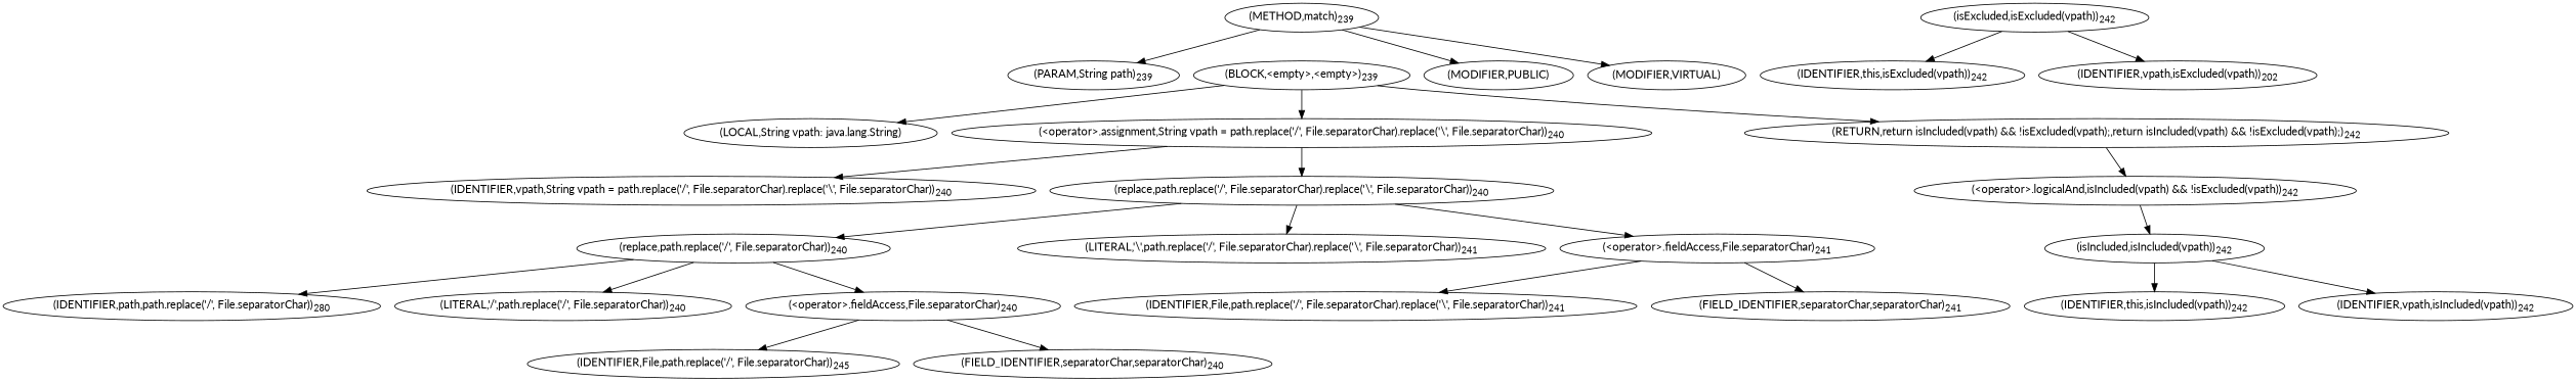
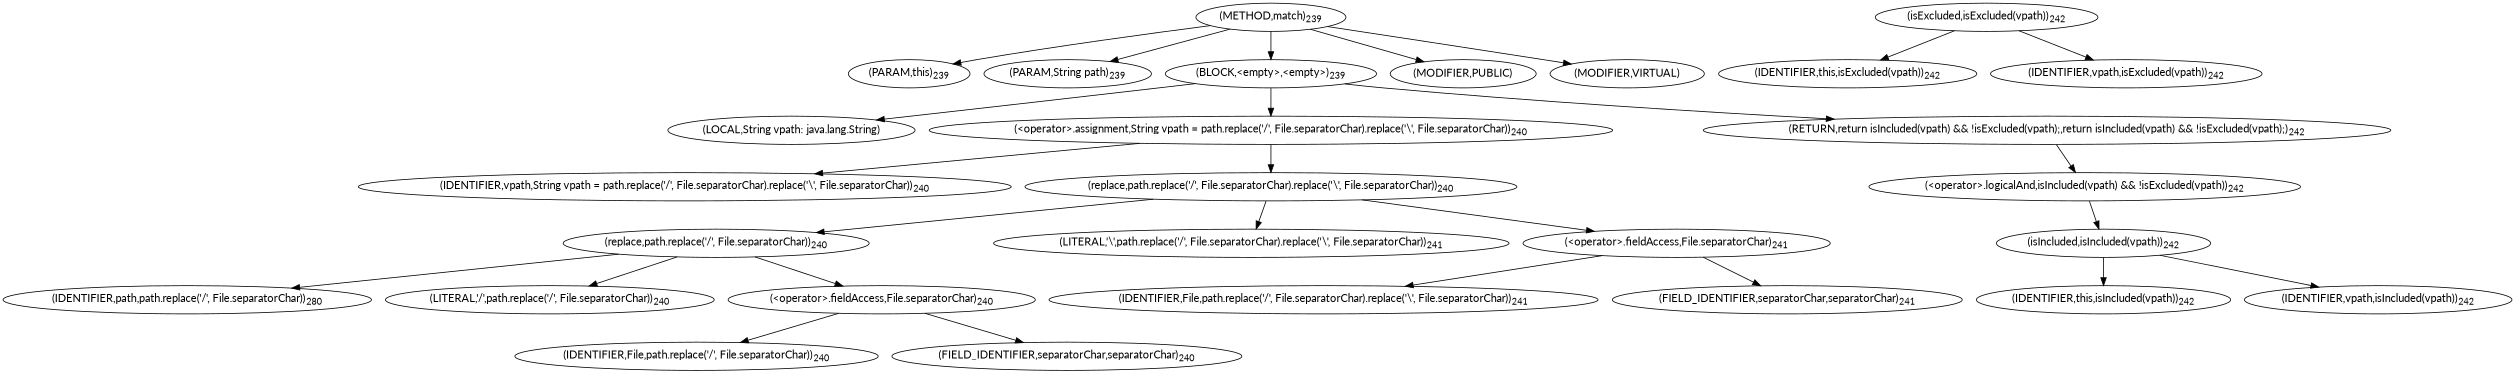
  digraph {
    fontname=Lato
    node [fontname=Lato]
    edge [fontname=Lato]
    n1 [label=<(METHOD,match)<SUB>239</SUB>>]
+   n2 [label=<(PARAM,this)<SUB>239</SUB>>]
    n3 [label=<(PARAM,String path)<SUB>239</SUB>>]
    n4 [label=<(BLOCK,&lt;empty&gt;,&lt;empty&gt;)<SUB>239</SUB>>]
    n5 [label=<(MODIFIER,PUBLIC)>]
    n6 [label=<(MODIFIER,VIRTUAL)>]
    n7 [label=<(LOCAL,String vpath: java.lang.String)>]
    n8 [label=<(&lt;operator&gt;.assignment,String vpath = path.replace('/', File.separatorChar).replace('\\', File.separatorChar))<SUB>240</SUB>>]
    n9 [label=<(RETURN,return isIncluded(vpath) &amp;&amp; !isExcluded(vpath);,return isIncluded(vpath) &amp;&amp; !isExcluded(vpath);)<SUB>242</SUB>>]
    n10 [label=<(IDENTIFIER,vpath,String vpath = path.replace('/', File.separatorChar).replace('\\', File.separatorChar))<SUB>240</SUB>>]
    n11 [label=<(replace,path.replace('/', File.separatorChar).replace('\\', File.separatorChar))<SUB>240</SUB>>]
    n12 [label=<(&lt;operator&gt;.logicalAnd,isIncluded(vpath) &amp;&amp; !isExcluded(vpath))<SUB>242</SUB>>]
    n13 [label=<(replace,path.replace('/', File.separatorChar))<SUB>240</SUB>>]
    n14 [label=<(LITERAL,'\\',path.replace('/', File.separatorChar).replace('\\', File.separatorChar))<SUB>241</SUB>>]
    n15 [label=<(&lt;operator&gt;.fieldAccess,File.separatorChar)<SUB>241</SUB>>]
    n16 [label=<(IDENTIFIER,path,path.replace('/', File.separatorChar))<SUB>280</SUB>>]
    n17 [label=<(LITERAL,'/',path.replace('/', File.separatorChar))<SUB>240</SUB>>]
    n18 [label=<(&lt;operator&gt;.fieldAccess,File.separatorChar)<SUB>240</SUB>>]
    n19 [label=<(IDENTIFIER,File,path.replace('/', File.separatorChar).replace('\\', File.separatorChar))<SUB>241</SUB>>]
    n20 [label=<(FIELD_IDENTIFIER,separatorChar,separatorChar)<SUB>241</SUB>>]
-   n21 [label=<(IDENTIFIER,File,path.replace('/', File.separatorChar))<SUB>245</SUB>>]
+   n21 [label=<(IDENTIFIER,File,path.replace('/', File.separatorChar))<SUB>240</SUB>>]
    n22 [label=<(FIELD_IDENTIFIER,separatorChar,separatorChar)<SUB>240</SUB>>]
    n23 [label=<(isIncluded,isIncluded(vpath))<SUB>242</SUB>>]
    n24 [label=<(IDENTIFIER,this,isIncluded(vpath))<SUB>242</SUB>>]
    n25 [label=<(IDENTIFIER,vpath,isIncluded(vpath))<SUB>242</SUB>>]
    n26 [label=<(isExcluded,isExcluded(vpath))<SUB>242</SUB>>]
    n27 [label=<(IDENTIFIER,this,isExcluded(vpath))<SUB>242</SUB>>]
-   n28 [label=<(IDENTIFIER,vpath,isExcluded(vpath))<SUB>202</SUB>>]
+   n28 [label=<(IDENTIFIER,vpath,isExcluded(vpath))<SUB>242</SUB>>]
+   n1 -> n2
    n1 -> n3
+   n1 -> n4
    n1 -> n5
    n1 -> n6
    n4 -> n7
    n4 -> n8
    n4 -> n9
    n8 -> n10
    n8 -> n11
    n9 -> n12
    n11 -> n13
    n11 -> n14
    n11 -> n15
    n12 -> n23
    n13 -> n16
    n13 -> n17
    n13 -> n18
    n15 -> n19
    n15 -> n20
    n18 -> n21
    n18 -> n22
    n23 -> n24
    n23 -> n25
    n26 -> n27
    n26 -> n28
  }
